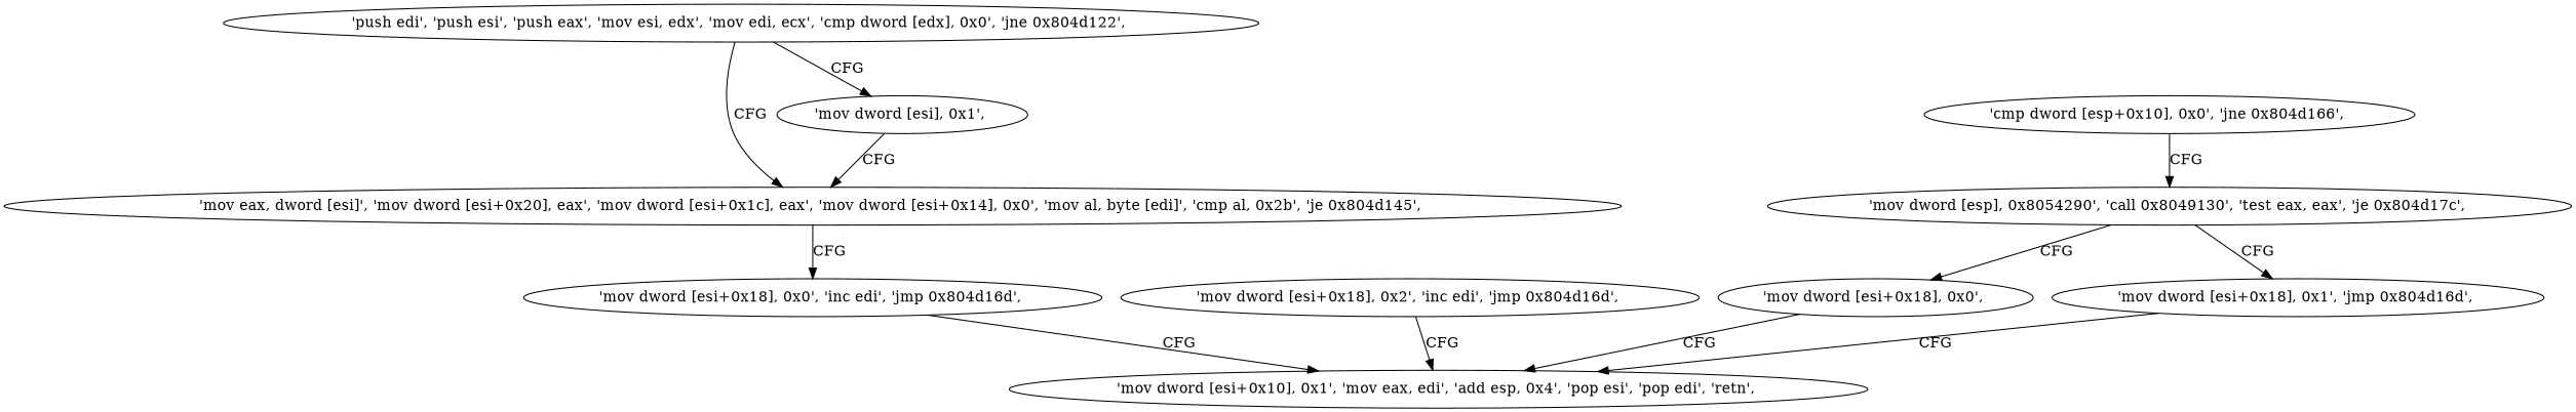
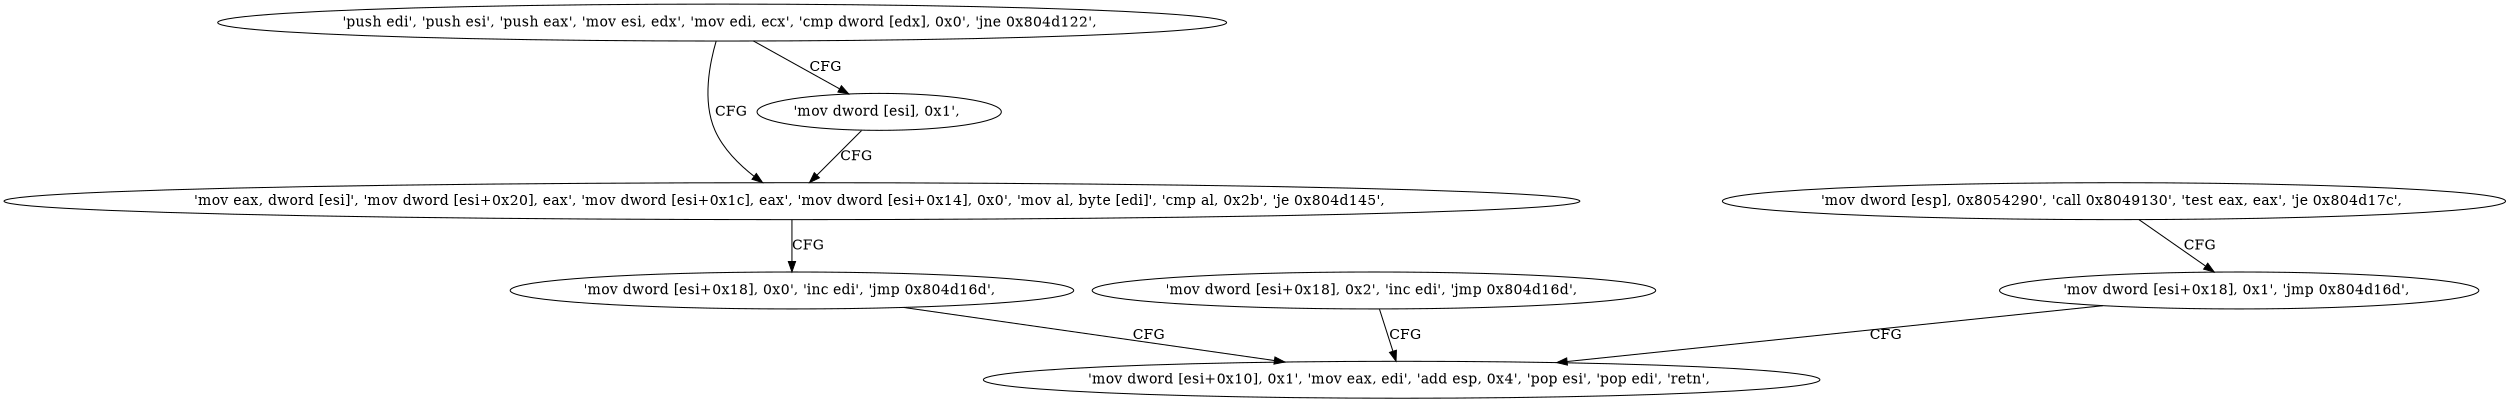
  digraph {
    n1 [label="'push edi', 'push esi', 'push eax', 'mov esi, edx', 'mov edi, ecx', 'cmp dword [edx], 0x0', 'jne 0x804d122', "]
    n2 [label="'mov eax, dword [esi]', 'mov dword [esi+0x20], eax', 'mov dword [esi+0x1c], eax', 'mov dword [esi+0x14], 0x0', 'mov al, byte [edi]', 'cmp al, 0x2b', 'je 0x804d145', "]
    n3 [label="'mov dword [esi], 0x1', "]
    n4 [label="'mov dword [esi+0x18], 0x0', 'inc edi', 'jmp 0x804d16d', "]
    n5 [label="'mov dword [esi+0x10], 0x1', 'mov eax, edi', 'add esp, 0x4', 'pop esi', 'pop edi', 'retn', "]
-   n6 [label="'cmp dword [esp+0x10], 0x0', 'jne 0x804d166', "]
    n7 [label="'mov dword [esp], 0x8054290', 'call 0x8049130', 'test eax, eax', 'je 0x804d17c', "]
    n8 [label="'mov dword [esi+0x18], 0x2', 'inc edi', 'jmp 0x804d16d', "]
-   n9 [label="'mov dword [esi+0x18], 0x0', "]
    n10 [label="'mov dword [esi+0x18], 0x1', 'jmp 0x804d16d', "]
    n1 -> n2 [label=CFG]
    n1 -> n3 [label=CFG]
    n2 -> n4 [label=CFG]
    n3 -> n2 [label=CFG]
    n4 -> n5 [label=CFG]
-   n6 -> n7 [label=CFG]
-   n7 -> n9 [label=CFG]
    n7 -> n10 [label=CFG]
    n8 -> n5 [label=CFG]
-   n9 -> n5 [label=CFG]
    n10 -> n5 [label=CFG]
  }
